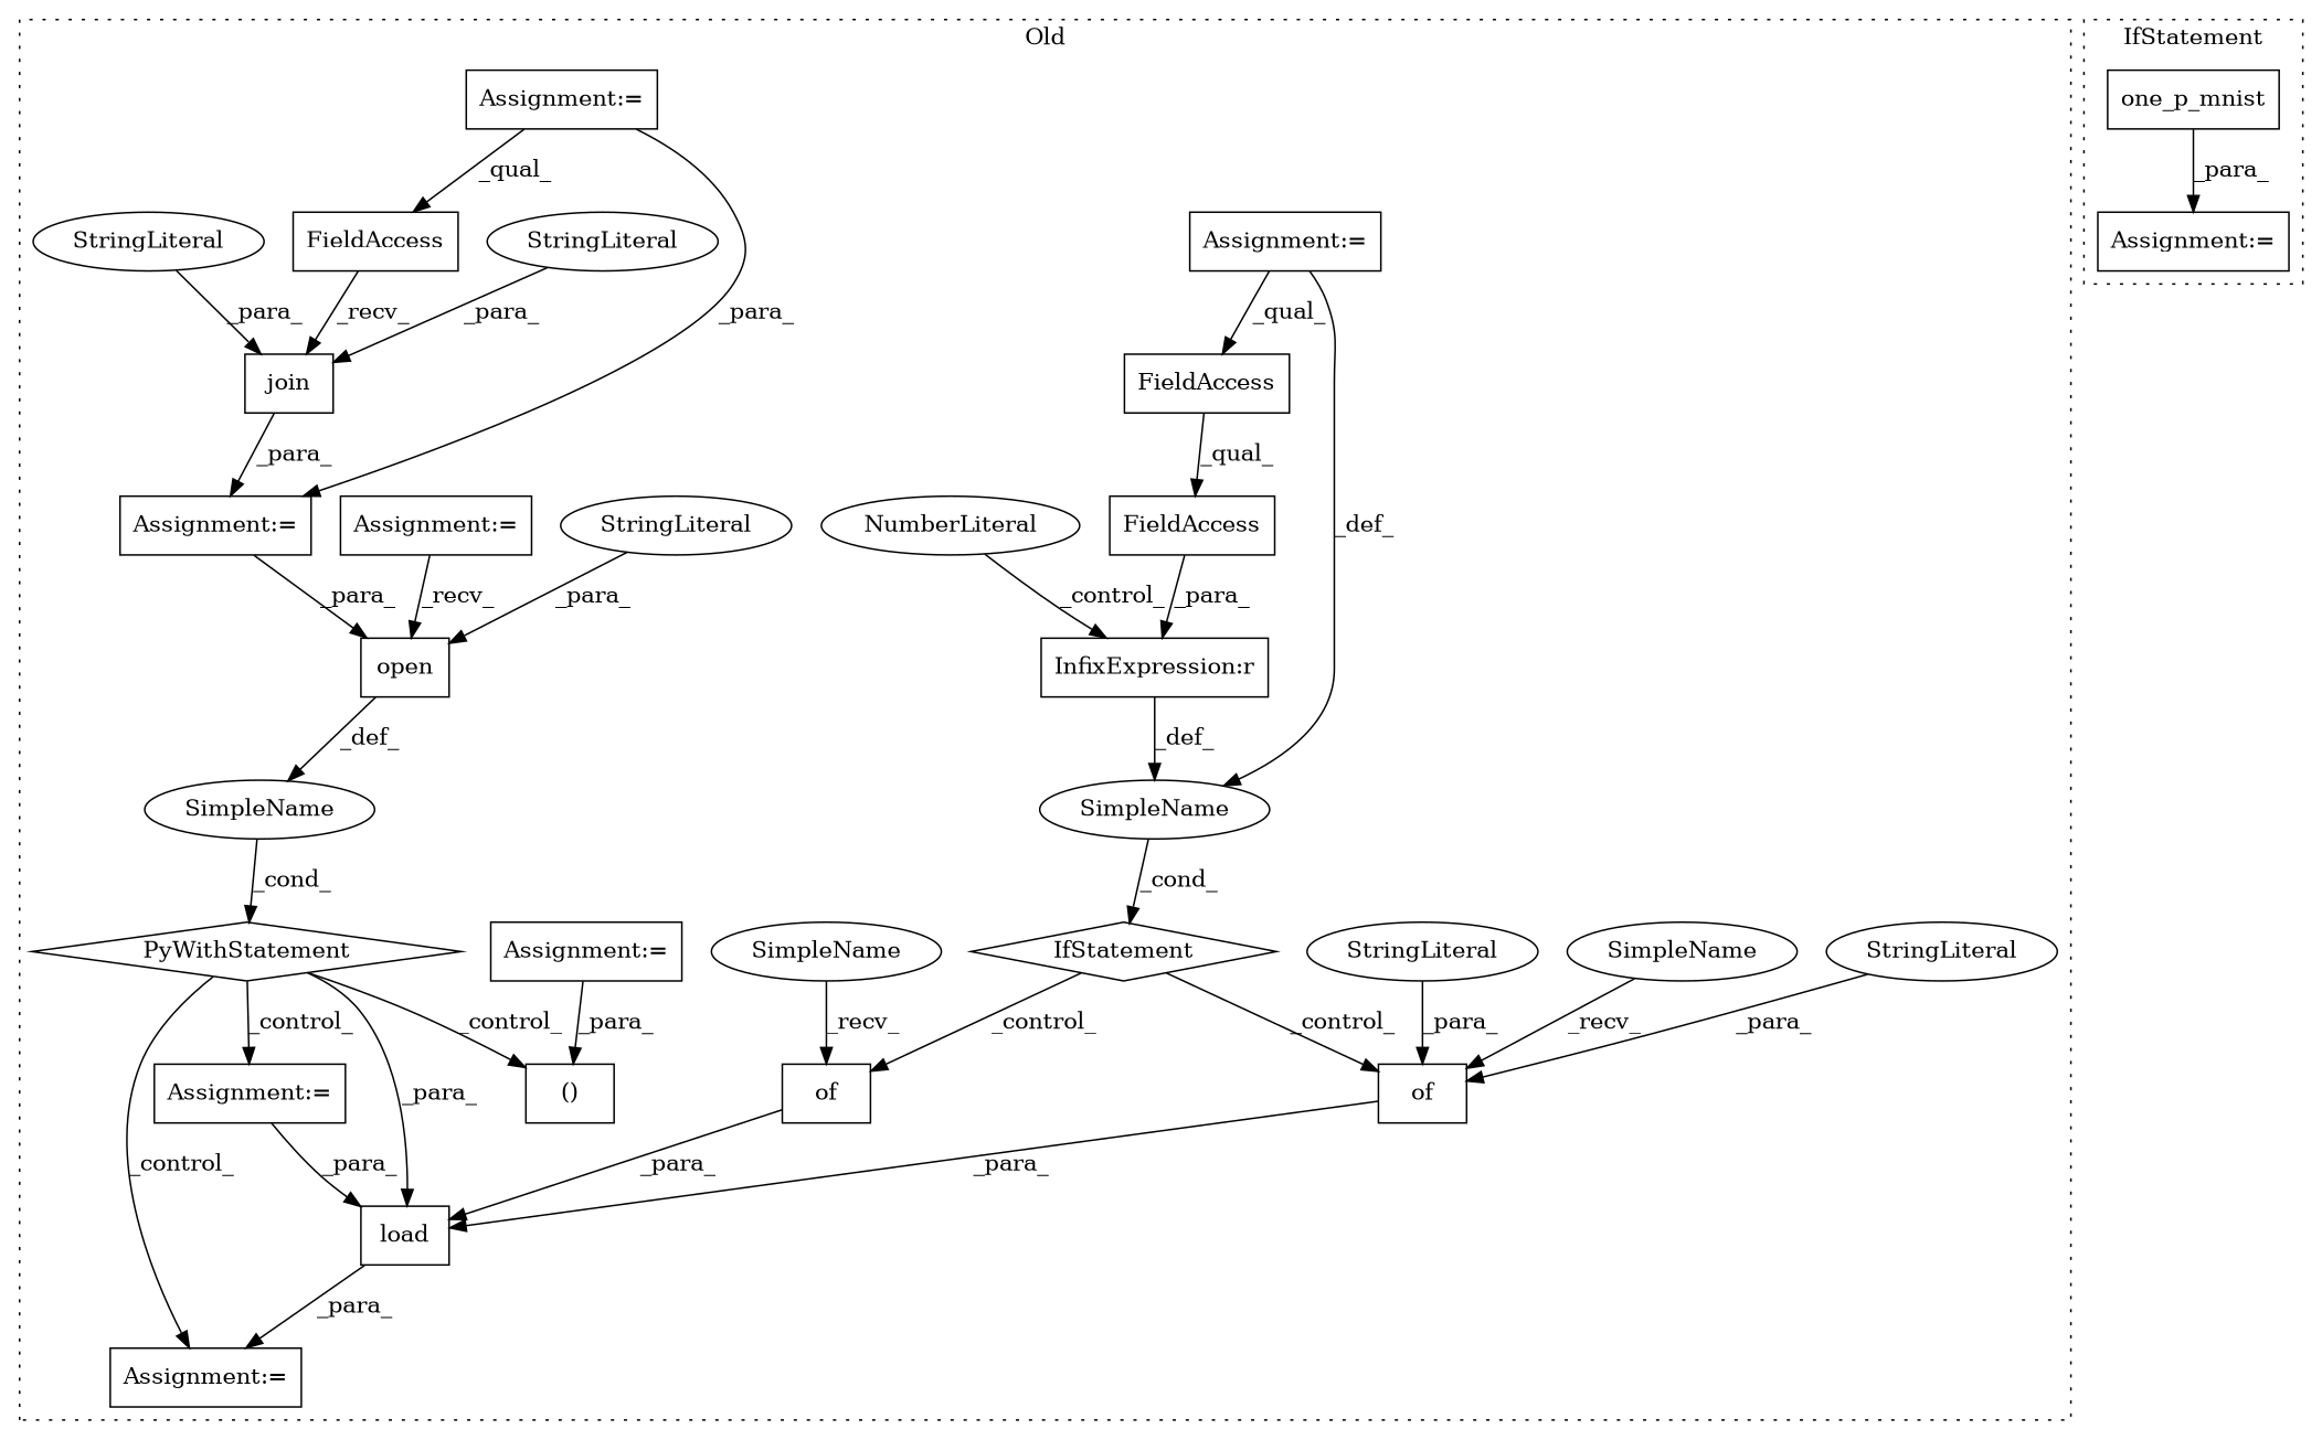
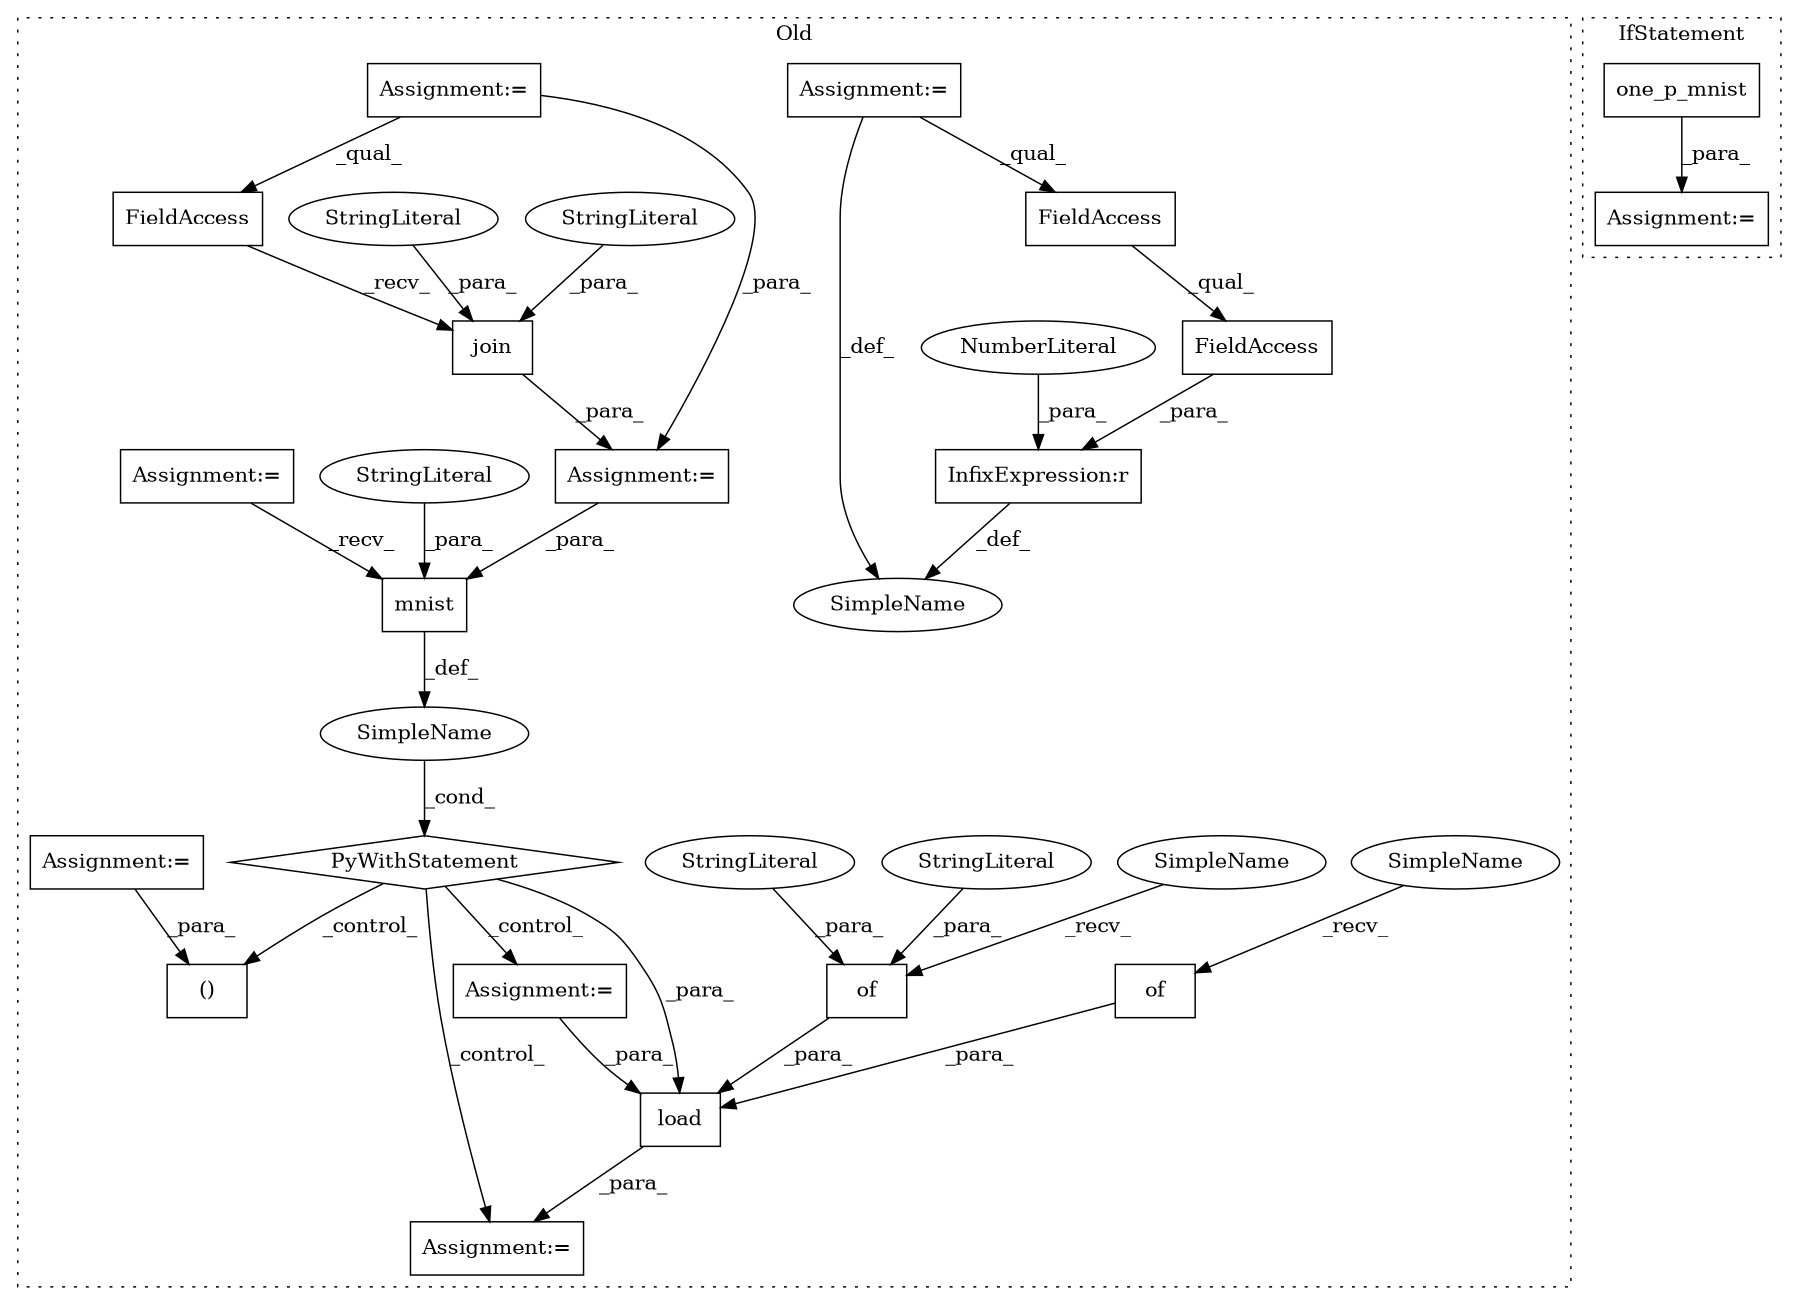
  digraph {
    node [a=7 l=1 shape=box]
    n1 [a=104 l="10,2" label=PyWithStatement s="4795,4830" shape=diamond]
    n2 [a=42 label=SimpleName shape=ellipse l=""]
    n3 [a=32 l="5,1" label=load s="4922,4940"]
    n4 [a=106 l=37 label="()" s=4876]
    n5 [a=32 l=4 label=of s=4752]
    n6 [a=27 l=4 label="InfixExpression:r" s=4739]
    n7 [a=34 label=NumberLiteral s=4743 shape=ellipse]
    n8 [a=42 label=SimpleName shape=ellipse l=""]
-   n9 [a=25 l=3 label=IfStatement s=4745 shape=diamond]
    n10 [a=22 l=22 label=FieldAccess s=4717]
    n11 [a=22 l=16 label=FieldAccess s=4717]
    n12 [a=32 l="3,1" label=of s="4763,4785"]
    n13 [label="Assignment:=" s=4856]
    n14 [l=3 label="Assignment:=" s=4511]
    n15 [l=2 label="Assignment:=" s=4913]
    n16 [label="Assignment:=" s=4524]
    n17 [a=45 l=8 label=StringLiteral s=4777 shape=ellipse]
    n18 [a=45 l=10 label=StringLiteral s=4766 shape=ellipse]
-   n19 [a=32 l="5,1" label=open s="4810,4829"]
+   n19 [a=32 l="5,1" label=mnist s="4810,4829"]
    n20 [a=45 l=4 label=StringLiteral s=4825 shape=ellipse]
    n21 [l=2 label="Assignment:=" s=4393]
    n22 [l=4 label="Assignment:=" s=4494]
    n23 [a=22 l=7 label=FieldAccess s=4644]
    n24 [a=32 l="5,1" label=join s="4652,4694"]
    n25 [label="Assignment:=" s=4643]
    n26 [a=45 l=13 label=StringLiteral s=4666 shape=ellipse]
    n27 [a=45 l=14 label=StringLiteral s=4680 shape=ellipse]
    n28 [a=42 l=3 label=SimpleName s=4759 shape=ellipse]
    n29 [a=42 l=3 label=SimpleName s=4748 shape=ellipse]
    n30 [a=32 l=13 label=one_p_mnist s=4220]
    n31 [label="Assignment:=" s=4210]
    subgraph cluster_1 {
      label=Old
      style=dotted
      n1
      n2
      n3
      n4
      n5
      n6
      n7
      n8
-     n9
      n10
      n11
      n12
      n13
      n14
      n15
      n16
      n17
      n18
      n19
      n20
      n21
      n22
      n23
      n24
      n25
      n26
      n27
      n28
      n29
    }
    subgraph cluster_2 {
      label=IfStatement
      style=dotted
      n30
      n31
    }
    n1 -> n3 [label=_para_]
    n1 -> n4 [label=_control_]
    n1 -> n13 [label=_control_]
    n1 -> n15 [label=_control_]
    n2 -> n1 [label=_cond_]
    n3 -> n15 [label=_para_]
    n5 -> n3 [label=_para_]
    n6 -> n8 [label=_def_]
-   n7 -> n6 [label=_control_]
-   n8 -> n9 [label=_cond_]
-   n9 -> n5 [label=_control_]
-   n9 -> n12 [label=_control_]
+   n7 -> n6 [label=_para_]
    n10 -> n6 [label=_para_]
    n11 -> n10 [label=_qual_]
    n12 -> n3 [label=_para_]
    n13 -> n3 [label=_para_]
    n14 -> n8 [label=_def_]
    n14 -> n11 [label=_qual_]
    n16 -> n4 [label=_para_]
    n17 -> n12 [label=_para_]
    n18 -> n12 [label=_para_]
    n19 -> n2 [label=_def_]
    n20 -> n19 [label=_para_]
    n21 -> n23 [label=_qual_]
    n21 -> n25 [label=_para_]
    n22 -> n19 [label=_recv_]
    n23 -> n24 [label=_recv_]
    n24 -> n25 [label=_para_]
    n25 -> n19 [label=_para_]
    n26 -> n24 [label=_para_]
    n27 -> n24 [label=_para_]
    n28 -> n12 [label=_recv_]
    n29 -> n5 [label=_recv_]
    n30 -> n31 [label=_para_]
  }
